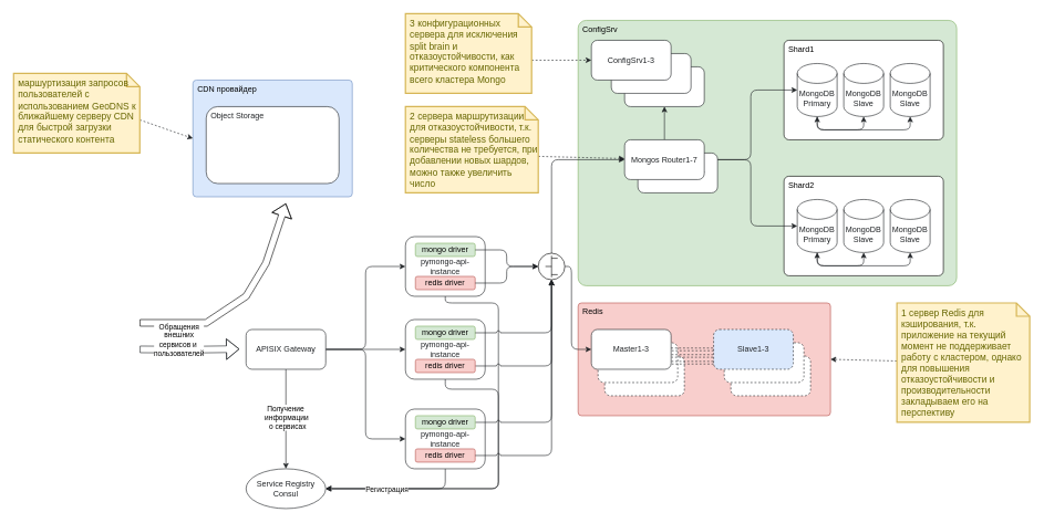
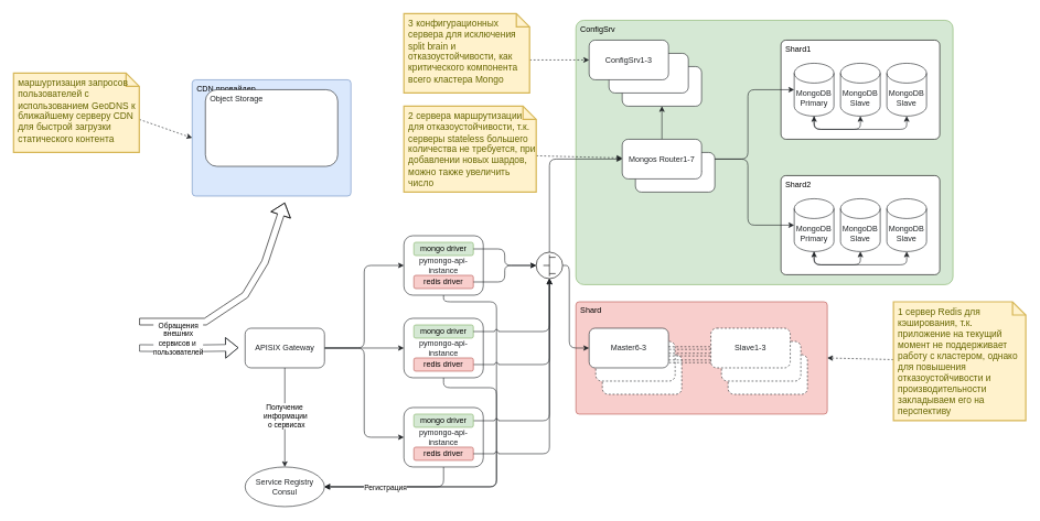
  <mxCell id="0" />
  <mxCell id="1" parent="0" />
  <mxCell id="2" value="" style="shape=flexArrow;endArrow=classic;html=1;rounded=0;" edge="1" parent="1"><mxGeometry width="50" height="50" relative="1" as="geometry"><mxPoint x="210" y="486" as="sourcePoint" /><mxPoint x="430" y="306" as="targetPoint" /><Array as="points"><mxPoint x="310" y="486" /><mxPoint x="340" y="466" /><mxPoint x="370" y="446" /><mxPoint x="400" y="396" /></Array></mxGeometry></mxCell>
  <mxCell id="3" value="ConfigSrv" style="rounded=1;whiteSpace=wrap;html=1;align=left;verticalAlign=top;spacingLeft=5;strokeColor=#82b366;fillColor=#d5e8d4;arcSize=3;imageHeight=24;" parent="1" vertex="1"><mxGeometry x="870" y="30" width="570" height="400" as="geometry" /></mxCell>
  <mxCell id="4" value="&lt;span style=&quot;&quot;&gt;&lt;font&gt;Shard2&lt;/font&gt;&lt;/span&gt;" style="rounded=1;whiteSpace=wrap;html=1;verticalAlign=top;align=left;spacingLeft=5;arcSize=5;" parent="1" vertex="1"><mxGeometry x="1180" y="265" width="240" height="150" as="geometry" /></mxCell>
  <mxCell id="5" value="&lt;font&gt;Shard1&lt;/font&gt;" style="rounded=1;whiteSpace=wrap;html=1;align=left;verticalAlign=top;spacingLeft=5;arcSize=5;imageHeight=24;" parent="1" vertex="1"><mxGeometry x="1180" y="60" width="240" height="150" as="geometry" /></mxCell>
  <mxCell id="6" value="MongoDB&lt;div&gt;Primary&lt;br&gt;&lt;/div&gt;" style="shape=cylinder3;whiteSpace=wrap;html=1;boundedLbl=1;backgroundOutline=1;size=15;strokeColor=#212427;fontColor=#212427;" parent="1" vertex="1"><mxGeometry x="1200" y="300" width="60" height="80" as="geometry" /></mxCell>
  <mxCell id="7" style="edgeStyle=orthogonalEdgeStyle;rounded=1;orthogonalLoop=1;jettySize=auto;html=1;entryX=1;entryY=0.5;entryDx=0;entryDy=0;curved=0;strokeColor=#212427;exitX=0.5;exitY=1;exitDx=0;exitDy=0;jumpStyle=arc;" parent="1" source="8" target="55" edge="1"><mxGeometry relative="1" as="geometry"><Array as="points"><mxPoint x="670" y="456" /><mxPoint x="750" y="456" /><mxPoint x="750" y="736" /></Array></mxGeometry></mxCell>
  <mxCell id="8" value="pymongo-api-instance" style="rounded=1;whiteSpace=wrap;html=1;strokeColor=#212427;fontColor=#212427;" parent="1" vertex="1"><mxGeometry x="610" y="356" width="120" height="90" as="geometry" /></mxCell>
  <mxCell id="9" value="MongoDB&lt;div&gt;Primary&lt;/div&gt;" style="shape=cylinder3;whiteSpace=wrap;html=1;boundedLbl=1;backgroundOutline=1;size=15;strokeColor=#212427;fontColor=#212427;" parent="1" vertex="1"><mxGeometry x="1200" y="95" width="60" height="80" as="geometry" /></mxCell>
  <mxCell id="10" value="" style="edgeStyle=orthogonalEdgeStyle;rounded=0;orthogonalLoop=1;jettySize=auto;html=1;strokeColor=#212427;" parent="1" source="23" target="11" edge="1"><mxGeometry relative="1" as="geometry" /></mxCell>
  <mxCell id="11" value="ConfigSrv1" style="rounded=1;whiteSpace=wrap;html=1;strokeColor=#212427;fontColor=#212427;" parent="1" vertex="1"><mxGeometry x="940" y="100" width="120" height="60" as="geometry" /></mxCell>
  <mxCell id="12" style="edgeStyle=orthogonalEdgeStyle;rounded=1;orthogonalLoop=1;jettySize=auto;html=1;entryX=0;entryY=0.5;entryDx=0;entryDy=0;entryPerimeter=0;curved=0;strokeColor=#212427;" parent="1" source="23" target="9" edge="1"><mxGeometry relative="1" as="geometry" /></mxCell>
  <mxCell id="13" style="edgeStyle=orthogonalEdgeStyle;rounded=1;orthogonalLoop=1;jettySize=auto;html=1;entryX=0;entryY=0.5;entryDx=0;entryDy=0;entryPerimeter=0;curved=0;strokeColor=#212427;" parent="1" source="23" target="6" edge="1"><mxGeometry relative="1" as="geometry" /></mxCell>
  <mxCell id="14" value="ConfigSrv1" style="rounded=1;whiteSpace=wrap;html=1;strokeColor=#212427;fontColor=#212427;" parent="1" vertex="1"><mxGeometry x="920" y="80" width="120" height="60" as="geometry" /></mxCell>
  <mxCell id="15" value="ConfigSrv1-3" style="rounded=1;whiteSpace=wrap;html=1;strokeColor=#212427;fontColor=#212427;" parent="1" vertex="1"><mxGeometry x="890" y="60" width="120" height="60" as="geometry" /></mxCell>
  <mxCell id="16" style="rounded=0;orthogonalLoop=1;jettySize=auto;html=1;entryX=0;entryY=0.5;entryDx=0;entryDy=0;fontFamily=Helvetica;fontSize=12;fontColor=#212427;dashed=1;strokeColor=#212427;exitX=0;exitY=0;exitDx=190;exitDy=70;exitPerimeter=0;" parent="1" source="17" target="15" edge="1"><mxGeometry relative="1" as="geometry"><mxPoint x="860" y="73.2" as="sourcePoint" /></mxGeometry></mxCell>
  <mxCell id="17" value="3 конфигурационных сервера для исключения split brain и отказоустойчивости, как критического компонента всего кластера Mongo" style="shape=note;strokeWidth=2;fontSize=14;size=20;whiteSpace=wrap;html=1;fillColor=#fff2cc;strokeColor=#d6b656;fontColor=#666600;rounded=1;align=left;verticalAlign=top;spacingLeft=5;fontFamily=Helvetica;" parent="1" vertex="1"><mxGeometry x="610" y="20" width="190" height="120" as="geometry" /></mxCell>
  <mxCell id="18" value="MongoDB&lt;div&gt;Slave&lt;/div&gt;" style="shape=cylinder3;whiteSpace=wrap;html=1;boundedLbl=1;backgroundOutline=1;size=15;strokeColor=#212427;fontColor=#212427;" parent="1" vertex="1"><mxGeometry x="1270" y="95" width="60" height="80" as="geometry" /></mxCell>
  <mxCell id="19" value="MongoDB&lt;div&gt;Slave&lt;/div&gt;" style="shape=cylinder3;whiteSpace=wrap;html=1;boundedLbl=1;backgroundOutline=1;size=15;strokeColor=#212427;fontColor=#212427;" parent="1" vertex="1"><mxGeometry x="1340" y="95" width="60" height="80" as="geometry" /></mxCell>
  <mxCell id="20" value="MongoDB&lt;div&gt;Slave&lt;/div&gt;" style="shape=cylinder3;whiteSpace=wrap;html=1;boundedLbl=1;backgroundOutline=1;size=15;strokeColor=#212427;fontColor=#212427;" parent="1" vertex="1"><mxGeometry x="1270" y="300" width="60" height="80" as="geometry" /></mxCell>
  <mxCell id="21" value="MongoDB&lt;div&gt;Slave&lt;/div&gt;" style="shape=cylinder3;whiteSpace=wrap;html=1;boundedLbl=1;backgroundOutline=1;size=15;strokeColor=#212427;fontColor=#212427;" parent="1" vertex="1"><mxGeometry x="1340" y="300" width="60" height="80" as="geometry" /></mxCell>
  <mxCell id="22" value="Mongos Router" style="rounded=1;whiteSpace=wrap;html=1;strokeColor=#212427;fontColor=#212427;" parent="1" vertex="1"><mxGeometry x="960" y="230" width="120" height="60" as="geometry" /></mxCell>
  <mxCell id="23" value="Mongos Router1-7" style="rounded=1;whiteSpace=wrap;html=1;strokeColor=#212427;fontColor=#212427;" parent="1" vertex="1"><mxGeometry x="940" y="210" width="120" height="60" as="geometry" /></mxCell>
  <mxCell id="24" style="rounded=0;orthogonalLoop=1;jettySize=auto;html=1;exitX=0;exitY=0;exitDx=200;exitDy=75;exitPerimeter=0;dashed=1;strokeColor=#212427;" parent="1" source="25" target="23" edge="1"><mxGeometry relative="1" as="geometry" /></mxCell>
  <mxCell id="25" value="2 сервера маршрутизации для отказоустойчивости, т.к. серверы stateless большего количества не требуется, при добавлении новых шардов, можно также увеличить число" style="shape=note;strokeWidth=2;fontSize=14;size=20;whiteSpace=wrap;html=1;fillColor=#fff2cc;strokeColor=#d6b656;fontColor=#666600;rounded=1;align=left;verticalAlign=top;spacingLeft=5;fontFamily=Helvetica;" parent="1" vertex="1"><mxGeometry x="610" y="160" width="200" height="130" as="geometry" /></mxCell>
  <mxCell id="26" style="edgeStyle=orthogonalEdgeStyle;rounded=1;orthogonalLoop=1;jettySize=auto;html=1;entryX=0.5;entryY=1;entryDx=0;entryDy=0;entryPerimeter=0;curved=0;exitX=0.5;exitY=1;exitDx=0;exitDy=0;exitPerimeter=0;strokeColor=#212427;" parent="1" source="9" target="18" edge="1"><mxGeometry relative="1" as="geometry" /></mxCell>
  <mxCell id="27" style="edgeStyle=orthogonalEdgeStyle;rounded=1;orthogonalLoop=1;jettySize=auto;html=1;entryX=0.5;entryY=1;entryDx=0;entryDy=0;entryPerimeter=0;curved=0;exitX=0.5;exitY=1;exitDx=0;exitDy=0;exitPerimeter=0;startArrow=classic;startFill=1;strokeColor=#212427;" parent="1" source="9" target="19" edge="1"><mxGeometry relative="1" as="geometry"><mxPoint x="1240" y="185" as="sourcePoint" /><mxPoint x="1310" y="185" as="targetPoint" /></mxGeometry></mxCell>
  <mxCell id="28" style="edgeStyle=orthogonalEdgeStyle;rounded=1;orthogonalLoop=1;jettySize=auto;html=1;entryX=0.5;entryY=1;entryDx=0;entryDy=0;entryPerimeter=0;exitX=0.5;exitY=1;exitDx=0;exitDy=0;exitPerimeter=0;curved=0;strokeColor=#212427;startArrow=classic;startFill=1;" parent="1" source="6" target="20" edge="1"><mxGeometry relative="1" as="geometry" /></mxCell>
  <mxCell id="29" style="edgeStyle=orthogonalEdgeStyle;rounded=1;orthogonalLoop=1;jettySize=auto;html=1;entryX=0.5;entryY=1;entryDx=0;entryDy=0;entryPerimeter=0;exitX=0.5;exitY=1;exitDx=0;exitDy=0;exitPerimeter=0;curved=0;strokeColor=#212427;" parent="1" source="6" target="21" edge="1"><mxGeometry relative="1" as="geometry"><mxPoint x="1240" y="390" as="sourcePoint" /><mxPoint x="1310" y="390" as="targetPoint" /></mxGeometry></mxCell>
- <mxCell id="30" value="Redis" style="rounded=1;whiteSpace=wrap;html=1;align=left;verticalAlign=top;spacingLeft=5;strokeColor=#b85450;fillColor=#f8cecc;arcSize=3;imageHeight=24;" parent="1" vertex="1"><mxGeometry x="870" y="456" width="380" height="170" as="geometry" /></mxCell>
+ <mxCell id="30" value="Shard" style="rounded=1;whiteSpace=wrap;html=1;align=left;verticalAlign=top;spacingLeft=5;strokeColor=#b85450;fillColor=#f8cecc;arcSize=3;imageHeight=24;" parent="1" vertex="1"><mxGeometry x="870" y="456" width="380" height="170" as="geometry" /></mxCell>
  <mxCell id="31" value="Master3" style="rounded=1;whiteSpace=wrap;html=1;strokeColor=#212427;fontColor=#212427;dashed=1;" parent="1" vertex="1"><mxGeometry x="910" y="536" width="120" height="60" as="geometry" /></mxCell>
  <mxCell id="32" value="Master2" style="rounded=1;whiteSpace=wrap;html=1;strokeColor=#212427;fontColor=#212427;dashed=1;" parent="1" vertex="1"><mxGeometry x="900" y="516" width="120" height="60" as="geometry" /></mxCell>
- <mxCell id="33" value="Master1-3" style="rounded=1;whiteSpace=wrap;html=1;strokeColor=#212427;fontColor=#212427;" parent="1" vertex="1"><mxGeometry x="890" y="496" width="120" height="60" as="geometry" /></mxCell>
+ <mxCell id="33" value="Master6-3" style="rounded=1;whiteSpace=wrap;html=1;strokeColor=#212427;fontColor=#212427;" parent="1" vertex="1"><mxGeometry x="890" y="496" width="120" height="60" as="geometry" /></mxCell>
  <mxCell id="34" value="Slave3" style="rounded=1;whiteSpace=wrap;html=1;strokeColor=#212427;fontColor=#212427;dashed=1;" parent="1" vertex="1"><mxGeometry x="1100" y="536" width="120" height="60" as="geometry" /></mxCell>
  <mxCell id="35" value="Slave2" style="rounded=1;whiteSpace=wrap;html=1;strokeColor=#212427;fontColor=#212427;dashed=1;" parent="1" vertex="1"><mxGeometry x="1090" y="516" width="120" height="60" as="geometry" /></mxCell>
- <mxCell id="36" value="Slave1-3" style="rounded=1;whiteSpace=wrap;html=1;strokeColor=#212427;fontColor=#212427;dashed=1;fillColor=#dae8fc;" parent="1" vertex="1"><mxGeometry x="1074" y="496" width="120" height="60" as="geometry" /></mxCell>
+ <mxCell id="36" value="Slave1-3" style="rounded=1;whiteSpace=wrap;html=1;strokeColor=#212427;fontColor=#212427;dashed=1;" parent="1" vertex="1"><mxGeometry x="1074" y="496" width="120" height="60" as="geometry" /></mxCell>
  <mxCell id="37" value="mongo driver" style="rounded=1;whiteSpace=wrap;html=1;strokeColor=#82b366;fillColor=#d5e8d4;" parent="1" vertex="1"><mxGeometry x="625" y="366" width="90" height="20" as="geometry" /></mxCell>
  <mxCell id="38" value="redis driver" style="rounded=1;whiteSpace=wrap;html=1;strokeColor=#b85450;fillColor=#f8cecc;" parent="1" vertex="1"><mxGeometry x="625" y="416" width="90" height="20" as="geometry" /></mxCell>
  <mxCell id="39" value="" style="shape=link;html=1;rounded=1;dashed=1;strokeColor=#212427;align=center;verticalAlign=middle;fontFamily=Helvetica;fontSize=11;fontColor=default;labelBackgroundColor=default;endArrow=classic;exitX=1;exitY=0.5;exitDx=0;exitDy=0;entryX=0;entryY=0.5;entryDx=0;entryDy=0;" parent="1" source="33" target="36" edge="1"><mxGeometry width="100" relative="1" as="geometry"><mxPoint x="1074" y="746" as="sourcePoint" /><mxPoint x="1174" y="746" as="targetPoint" /></mxGeometry></mxCell>
  <mxCell id="40" value="" style="shape=link;html=1;rounded=1;dashed=1;strokeColor=#212427;align=center;verticalAlign=middle;fontFamily=Helvetica;fontSize=11;fontColor=default;labelBackgroundColor=default;endArrow=classic;exitX=1.005;exitY=0.665;exitDx=0;exitDy=0;entryX=-0.008;entryY=0.665;entryDx=0;entryDy=0;exitPerimeter=0;entryPerimeter=0;" parent="1" source="33" target="36" edge="1"><mxGeometry width="100" relative="1" as="geometry"><mxPoint x="1020" y="536" as="sourcePoint" /><mxPoint x="1084" y="536" as="targetPoint" /></mxGeometry></mxCell>
  <mxCell id="41" value="" style="shape=link;html=1;rounded=1;dashed=1;strokeColor=#212427;align=center;verticalAlign=middle;fontFamily=Helvetica;fontSize=11;fontColor=default;labelBackgroundColor=default;endArrow=classic;exitX=1.004;exitY=0.834;exitDx=0;exitDy=0;entryX=-0.001;entryY=0.834;entryDx=0;entryDy=0;exitPerimeter=0;entryPerimeter=0;" parent="1" source="33" target="36" edge="1"><mxGeometry width="100" relative="1" as="geometry"><mxPoint x="1021" y="546" as="sourcePoint" /><mxPoint x="1083" y="546" as="targetPoint" /></mxGeometry></mxCell>
  <mxCell id="42" style="edgeStyle=none;shape=connector;rounded=1;orthogonalLoop=1;jettySize=auto;html=1;entryX=1;entryY=0.5;entryDx=0;entryDy=0;dashed=1;strokeColor=#212427;align=center;verticalAlign=middle;fontFamily=Helvetica;fontSize=11;fontColor=default;labelBackgroundColor=default;endArrow=classic;" parent="1" source="43" target="30" edge="1"><mxGeometry relative="1" as="geometry" /></mxCell>
  <mxCell id="43" value="1 сервер Redis для кэширования, т.к. приложение на текущий момент не поддерживает работу с кластером, однако для повышения отказоустойчивости и производительности закладываем его на перспективу" style="shape=note;strokeWidth=2;fontSize=14;size=20;whiteSpace=wrap;html=1;fillColor=#fff2cc;strokeColor=#d6b656;fontColor=#666600;rounded=1;align=left;verticalAlign=top;spacingLeft=5;fontFamily=Helvetica;" parent="1" vertex="1"><mxGeometry x="1350" y="456" width="200" height="180" as="geometry" /></mxCell>
  <mxCell id="44" style="edgeStyle=orthogonalEdgeStyle;shape=connector;curved=0;rounded=1;orthogonalLoop=1;jettySize=auto;html=1;entryX=1;entryY=0.5;entryDx=0;entryDy=0;strokeColor=#212427;align=center;verticalAlign=middle;fontFamily=Helvetica;fontSize=11;fontColor=default;labelBackgroundColor=default;endArrow=classic;exitX=0.5;exitY=1;exitDx=0;exitDy=0;" parent="1" source="45" target="55" edge="1"><mxGeometry relative="1" as="geometry"><Array as="points"><mxPoint x="670" y="586" /><mxPoint x="750" y="586" /><mxPoint x="750" y="736" /></Array></mxGeometry></mxCell>
  <mxCell id="45" value="pymongo-api-instance" style="rounded=1;whiteSpace=wrap;html=1;strokeColor=#212427;fontColor=#212427;" parent="1" vertex="1"><mxGeometry x="610" y="481" width="120" height="90" as="geometry" /></mxCell>
  <mxCell id="46" value="mongo driver" style="rounded=1;whiteSpace=wrap;html=1;strokeColor=#82b366;fillColor=#d5e8d4;" parent="1" vertex="1"><mxGeometry x="625" y="491" width="90" height="20" as="geometry" /></mxCell>
  <mxCell id="47" style="edgeStyle=orthogonalEdgeStyle;shape=connector;curved=0;rounded=1;orthogonalLoop=1;jettySize=auto;html=1;strokeColor=#212427;align=center;verticalAlign=middle;fontFamily=Helvetica;fontSize=11;fontColor=default;labelBackgroundColor=default;endArrow=classic;entryX=0.5;entryY=1;entryDx=0;entryDy=0;entryPerimeter=0;jumpStyle=arc;" parent="1" source="48" target="64" edge="1"><mxGeometry relative="1" as="geometry"><mxPoint x="830" y="426" as="targetPoint" /></mxGeometry></mxCell>
  <mxCell id="48" value="redis driver" style="rounded=1;whiteSpace=wrap;html=1;strokeColor=#b85450;fillColor=#f8cecc;" parent="1" vertex="1"><mxGeometry x="625" y="541" width="90" height="20" as="geometry" /></mxCell>
  <mxCell id="49" style="edgeStyle=orthogonalEdgeStyle;shape=connector;curved=0;rounded=1;orthogonalLoop=1;jettySize=auto;html=1;entryX=1;entryY=0.5;entryDx=0;entryDy=0;strokeColor=#212427;align=center;verticalAlign=middle;fontFamily=Helvetica;fontSize=11;fontColor=default;labelBackgroundColor=default;endArrow=classic;exitX=0.5;exitY=1;exitDx=0;exitDy=0;" parent="1" source="51" target="55" edge="1"><mxGeometry relative="1" as="geometry" /></mxCell>
  <mxCell id="50" value="Регистрация" style="edgeLabel;html=1;align=center;verticalAlign=middle;resizable=0;points=[];fontFamily=Helvetica;fontSize=11;fontColor=default;labelBackgroundColor=default;" parent="49" vertex="1" connectable="0"><mxGeometry x="-0.228" relative="1" as="geometry"><mxPoint x="-38" as="offset" /></mxGeometry></mxCell>
  <mxCell id="51" value="pymongo-api-instance" style="rounded=1;whiteSpace=wrap;html=1;strokeColor=#212427;fontColor=#212427;" parent="1" vertex="1"><mxGeometry x="610" y="616" width="120" height="90" as="geometry" /></mxCell>
  <mxCell id="52" style="edgeStyle=orthogonalEdgeStyle;shape=connector;curved=0;rounded=1;orthogonalLoop=1;jettySize=auto;html=1;strokeColor=#212427;align=center;verticalAlign=middle;fontFamily=Helvetica;fontSize=11;fontColor=default;labelBackgroundColor=default;endArrow=classic;entryX=0.5;entryY=1;entryDx=0;entryDy=0;entryPerimeter=0;jumpStyle=arc;" parent="1" source="53" target="64" edge="1"><mxGeometry relative="1" as="geometry"><mxPoint x="830" y="426" as="targetPoint" /></mxGeometry></mxCell>
  <mxCell id="53" value="mongo driver" style="rounded=1;whiteSpace=wrap;html=1;strokeColor=#82b366;fillColor=#d5e8d4;" parent="1" vertex="1"><mxGeometry x="625" y="626" width="90" height="20" as="geometry" /></mxCell>
  <mxCell id="54" value="redis driver" style="rounded=1;whiteSpace=wrap;html=1;strokeColor=#b85450;fillColor=#f8cecc;" parent="1" vertex="1"><mxGeometry x="625" y="676" width="90" height="20" as="geometry" /></mxCell>
  <mxCell id="55" value="&lt;div&gt;Service Registry&lt;/div&gt;Consul" style="ellipse;whiteSpace=wrap;html=1;strokeColor=#212427;fontColor=#212427;" parent="1" vertex="1"><mxGeometry x="370" y="706" width="120" height="60" as="geometry" /></mxCell>
  <mxCell id="56" style="edgeStyle=orthogonalEdgeStyle;shape=connector;curved=0;rounded=1;orthogonalLoop=1;jettySize=auto;html=1;entryX=0.5;entryY=0;entryDx=0;entryDy=0;strokeColor=#212427;align=center;verticalAlign=middle;fontFamily=Helvetica;fontSize=11;fontColor=default;labelBackgroundColor=default;endArrow=classic;" parent="1" source="61" target="55" edge="1"><mxGeometry relative="1" as="geometry" /></mxCell>
  <mxCell id="57" value="Получение&amp;nbsp;&lt;div&gt;информации&lt;/div&gt;&lt;div&gt;&amp;nbsp;о сервисах&lt;/div&gt;" style="edgeLabel;html=1;align=center;verticalAlign=middle;resizable=0;points=[];fontFamily=Helvetica;fontSize=11;fontColor=default;labelBackgroundColor=default;" parent="56" vertex="1" connectable="0"><mxGeometry x="-0.045" relative="1" as="geometry"><mxPoint as="offset" /></mxGeometry></mxCell>
  <mxCell id="58" style="edgeStyle=orthogonalEdgeStyle;shape=connector;curved=0;rounded=1;orthogonalLoop=1;jettySize=auto;html=1;entryX=0;entryY=0.5;entryDx=0;entryDy=0;strokeColor=#212427;align=center;verticalAlign=middle;fontFamily=Helvetica;fontSize=11;fontColor=default;labelBackgroundColor=default;endArrow=classic;" parent="1" source="61" target="8" edge="1"><mxGeometry relative="1" as="geometry" /></mxCell>
  <mxCell id="59" style="edgeStyle=orthogonalEdgeStyle;shape=connector;curved=0;rounded=1;orthogonalLoop=1;jettySize=auto;html=1;entryX=0;entryY=0.5;entryDx=0;entryDy=0;strokeColor=#212427;align=center;verticalAlign=middle;fontFamily=Helvetica;fontSize=11;fontColor=default;labelBackgroundColor=default;endArrow=classic;" parent="1" source="61" target="45" edge="1"><mxGeometry relative="1" as="geometry" /></mxCell>
  <mxCell id="60" style="edgeStyle=orthogonalEdgeStyle;shape=connector;curved=0;rounded=1;orthogonalLoop=1;jettySize=auto;html=1;entryX=0;entryY=0.5;entryDx=0;entryDy=0;strokeColor=#212427;align=center;verticalAlign=middle;fontFamily=Helvetica;fontSize=11;fontColor=default;labelBackgroundColor=default;endArrow=classic;" parent="1" source="61" target="51" edge="1"><mxGeometry relative="1" as="geometry" /></mxCell>
  <mxCell id="61" value="APISIX Gateway" style="rounded=1;whiteSpace=wrap;html=1;strokeColor=#212427;fontColor=#212427;" parent="1" vertex="1"><mxGeometry x="370" y="496" width="120" height="60" as="geometry" /></mxCell>
  <mxCell id="62" style="edgeStyle=orthogonalEdgeStyle;shape=connector;curved=0;rounded=1;orthogonalLoop=1;jettySize=auto;html=1;entryX=0;entryY=0.5;entryDx=0;entryDy=0;strokeColor=#212427;align=center;verticalAlign=middle;fontFamily=Helvetica;fontSize=11;fontColor=default;labelBackgroundColor=default;endArrow=classic;exitX=0.5;exitY=0;exitDx=0;exitDy=0;exitPerimeter=0;" parent="1" source="64" target="23" edge="1"><mxGeometry relative="1" as="geometry"><Array as="points"><mxPoint x="830" y="240" /></Array></mxGeometry></mxCell>
  <mxCell id="63" style="edgeStyle=orthogonalEdgeStyle;shape=connector;curved=0;rounded=1;orthogonalLoop=1;jettySize=auto;html=1;entryX=0;entryY=0.5;entryDx=0;entryDy=0;strokeColor=#212427;align=center;verticalAlign=middle;fontFamily=Helvetica;fontSize=11;fontColor=default;labelBackgroundColor=default;endArrow=classic;" parent="1" source="64" target="33" edge="1"><mxGeometry relative="1" as="geometry"><Array as="points"><mxPoint x="860" y="401" /><mxPoint x="860" y="526" /></Array></mxGeometry></mxCell>
  <mxCell id="64" value="" style="verticalLabelPosition=bottom;shadow=0;dashed=0;align=center;html=1;verticalAlign=top;shape=mxgraph.electrical.transmission.line_concentrator;fontFamily=Helvetica;fontSize=11;fontColor=default;labelBackgroundColor=default;" parent="1" vertex="1"><mxGeometry x="810" y="381" width="40" height="40" as="geometry" /></mxCell>
  <mxCell id="65" style="edgeStyle=orthogonalEdgeStyle;shape=connector;curved=0;rounded=1;orthogonalLoop=1;jettySize=auto;html=1;entryX=0;entryY=0.5;entryDx=0;entryDy=0;entryPerimeter=0;strokeColor=#212427;align=center;verticalAlign=middle;fontFamily=Helvetica;fontSize=11;fontColor=default;labelBackgroundColor=default;endArrow=classic;" parent="1" source="37" target="64" edge="1"><mxGeometry relative="1" as="geometry" /></mxCell>
  <mxCell id="66" style="edgeStyle=orthogonalEdgeStyle;shape=connector;curved=0;rounded=1;orthogonalLoop=1;jettySize=auto;html=1;entryX=0;entryY=0.5;entryDx=0;entryDy=0;entryPerimeter=0;strokeColor=#212427;align=center;verticalAlign=middle;fontFamily=Helvetica;fontSize=11;fontColor=default;labelBackgroundColor=default;endArrow=classic;" parent="1" source="38" target="64" edge="1"><mxGeometry relative="1" as="geometry" /></mxCell>
  <mxCell id="67" style="edgeStyle=orthogonalEdgeStyle;shape=connector;curved=0;rounded=1;orthogonalLoop=1;jettySize=auto;html=1;entryX=0.5;entryY=1;entryDx=0;entryDy=0;entryPerimeter=0;strokeColor=#212427;align=center;verticalAlign=middle;fontFamily=Helvetica;fontSize=11;fontColor=default;labelBackgroundColor=default;endArrow=classic;jumpStyle=arc;" parent="1" source="46" target="64" edge="1"><mxGeometry relative="1" as="geometry" /></mxCell>
  <mxCell id="68" style="edgeStyle=orthogonalEdgeStyle;shape=connector;curved=0;rounded=1;orthogonalLoop=1;jettySize=auto;html=1;entryX=0.5;entryY=1;entryDx=0;entryDy=0;entryPerimeter=0;strokeColor=#212427;align=center;verticalAlign=middle;fontFamily=Helvetica;fontSize=11;fontColor=default;labelBackgroundColor=default;endArrow=classic;jumpStyle=arc;" parent="1" source="54" target="64" edge="1"><mxGeometry relative="1" as="geometry" /></mxCell>
  <mxCell id="69" value="" style="shape=flexArrow;endArrow=classic;html=1;rounded=1;strokeColor=#212427;align=center;verticalAlign=middle;fontFamily=Helvetica;fontSize=11;fontColor=default;labelBackgroundColor=default;edgeStyle=orthogonalEdgeStyle;curved=0;" parent="1" edge="1"><mxGeometry width="50" height="50" relative="1" as="geometry"><mxPoint x="210" y="526" as="sourcePoint" /><mxPoint x="360" y="525.47" as="targetPoint" /></mxGeometry></mxCell>
  <mxCell id="70" value="Обращения&lt;div&gt;внешних&lt;/div&gt;&lt;div&gt;сервисов и&amp;nbsp;&lt;/div&gt;&lt;div&gt;пользователей&lt;/div&gt;" style="edgeLabel;html=1;align=center;verticalAlign=middle;resizable=0;points=[];fontFamily=Helvetica;fontSize=11;fontColor=default;labelBackgroundColor=default;" parent="69" vertex="1" connectable="0"><mxGeometry x="-0.23" y="5" relative="1" as="geometry"><mxPoint y="-10" as="offset" /></mxGeometry></mxCell>
  <mxCell id="71" value="CDN провайдер" style="rounded=1;whiteSpace=wrap;html=1;align=left;verticalAlign=top;spacingLeft=5;strokeColor=#6c8ebf;fillColor=#dae8fc;arcSize=3;imageHeight=24;" vertex="1" parent="1"><mxGeometry x="290" y="120" width="240" height="176" as="geometry" /></mxCell>
- <mxCell id="72" value="Object Storage" style="rounded=1;whiteSpace=wrap;html=1;strokeColor=#212427;fontColor=#212427;align=left;verticalAlign=top;spacingLeft=5;" vertex="1" parent="1"><mxGeometry x="310" y="160" width="200" height="116" as="geometry" /></mxCell>
+ <mxCell id="72" value="Object Storage" style="rounded=1;whiteSpace=wrap;html=1;strokeColor=#212427;fontColor=#212427;align=left;verticalAlign=top;spacingLeft=5;" vertex="1" parent="1"><mxGeometry x="310" y="135" width="200" height="116" as="geometry" /></mxCell>
  <mxCell id="73" style="rounded=0;orthogonalLoop=1;jettySize=auto;html=1;entryX=0;entryY=0.5;entryDx=0;entryDy=0;fontFamily=Helvetica;fontSize=12;fontColor=#212427;dashed=1;strokeColor=#212427;exitX=0;exitY=0;exitDx=190;exitDy=70;exitPerimeter=0;" edge="1" parent="1" source="74" target="71"><mxGeometry relative="1" as="geometry"><mxPoint x="280" y="369.2" as="sourcePoint" /><mxPoint x="310" y="386" as="targetPoint" /></mxGeometry></mxCell>
  <mxCell id="74" value="маршуртизация запросов пользователей с использованием GeoDNS к ближайшему серверу CDN для быстрой загрузки статического контента" style="shape=note;strokeWidth=2;fontSize=14;size=20;whiteSpace=wrap;html=1;fillColor=#fff2cc;strokeColor=#d6b656;fontColor=#666600;rounded=1;align=left;verticalAlign=top;spacingLeft=5;fontFamily=Helvetica;" vertex="1" parent="1"><mxGeometry x="20" y="110" width="190" height="120" as="geometry" /></mxCell>
